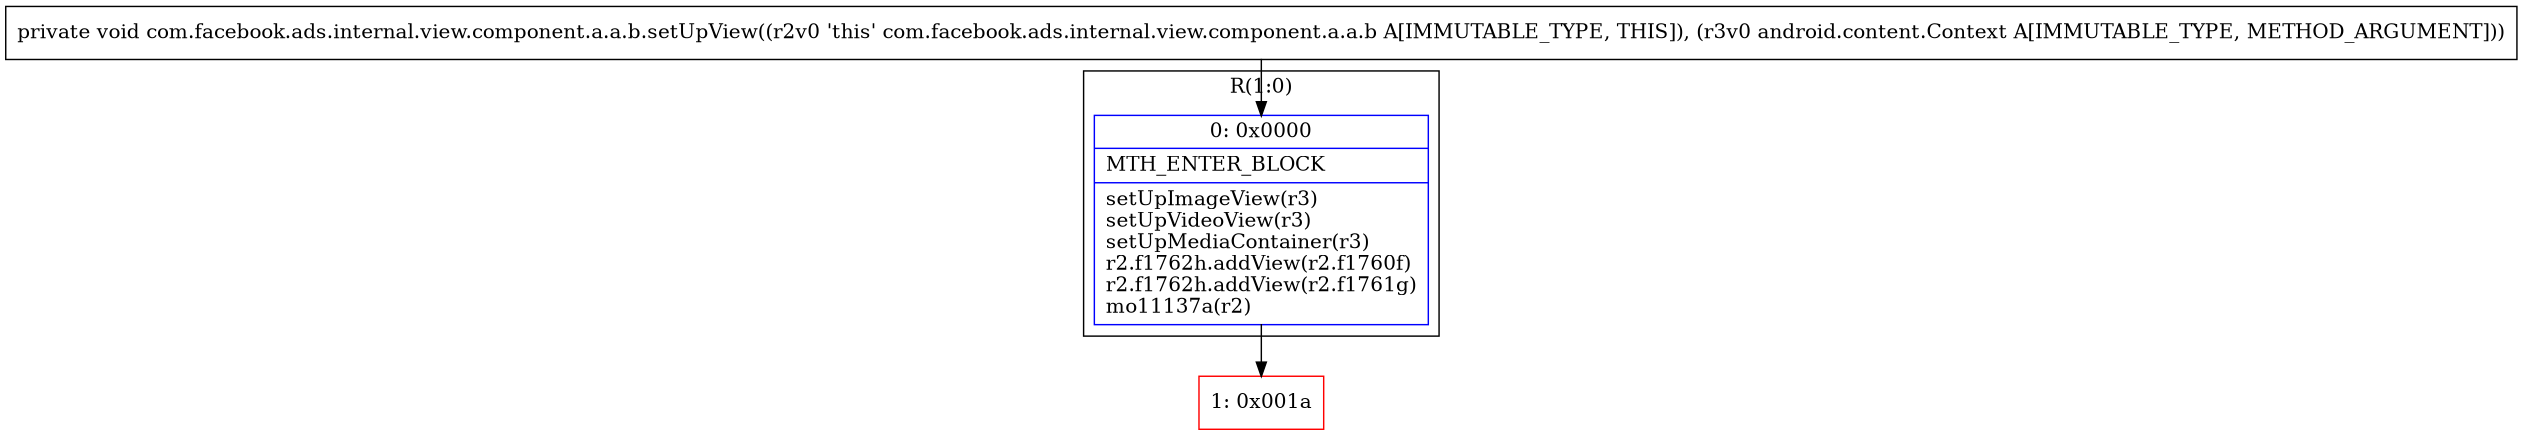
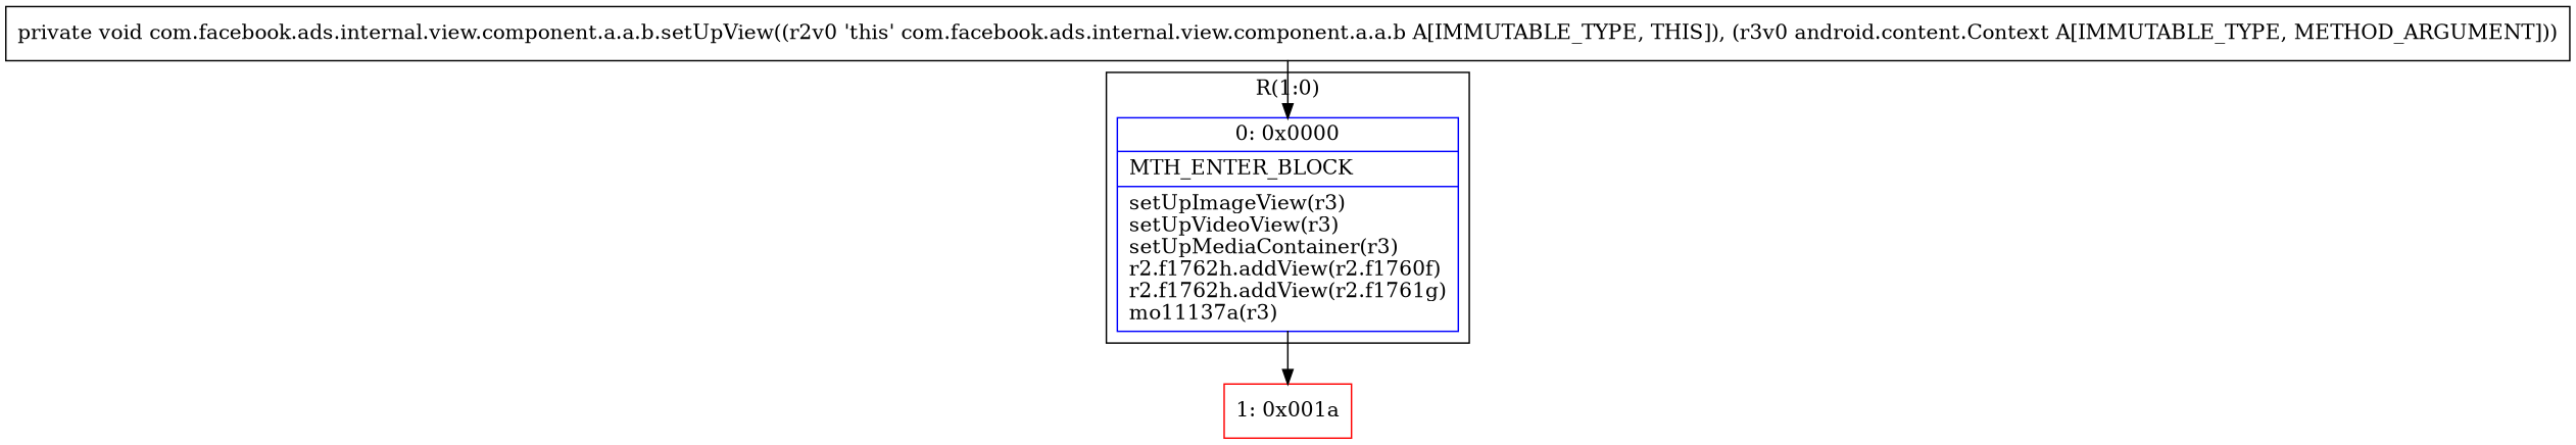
  digraph {
    node [shape=record]
-   n1 [color=blue label="{0\:\ 0x0000|MTH_ENTER_BLOCK\l|setUpImageView(r3)\lsetUpVideoView(r3)\lsetUpMediaContainer(r3)\lr2.f1762h.addView(r2.f1760f)\lr2.f1762h.addView(r2.f1761g)\lmo11137a(r2)\l}"]
+   n1 [color=blue label="{0\:\ 0x0000|MTH_ENTER_BLOCK\l|setUpImageView(r3)\lsetUpVideoView(r3)\lsetUpMediaContainer(r3)\lr2.f1762h.addView(r2.f1760f)\lr2.f1762h.addView(r2.f1761g)\lmo11137a(r3)\l}"]
    n2 [color=red label="{1\:\ 0x001a}"]
    n3 [label="{private void com.facebook.ads.internal.view.component.a.a.b.setUpView((r2v0 'this' com.facebook.ads.internal.view.component.a.a.b A[IMMUTABLE_TYPE, THIS]), (r3v0 android.content.Context A[IMMUTABLE_TYPE, METHOD_ARGUMENT])) }"]
    subgraph cluster_1 {
      label="R(1:0)"
      n1
    }
    n1 -> n2
    n3 -> n1
  }
